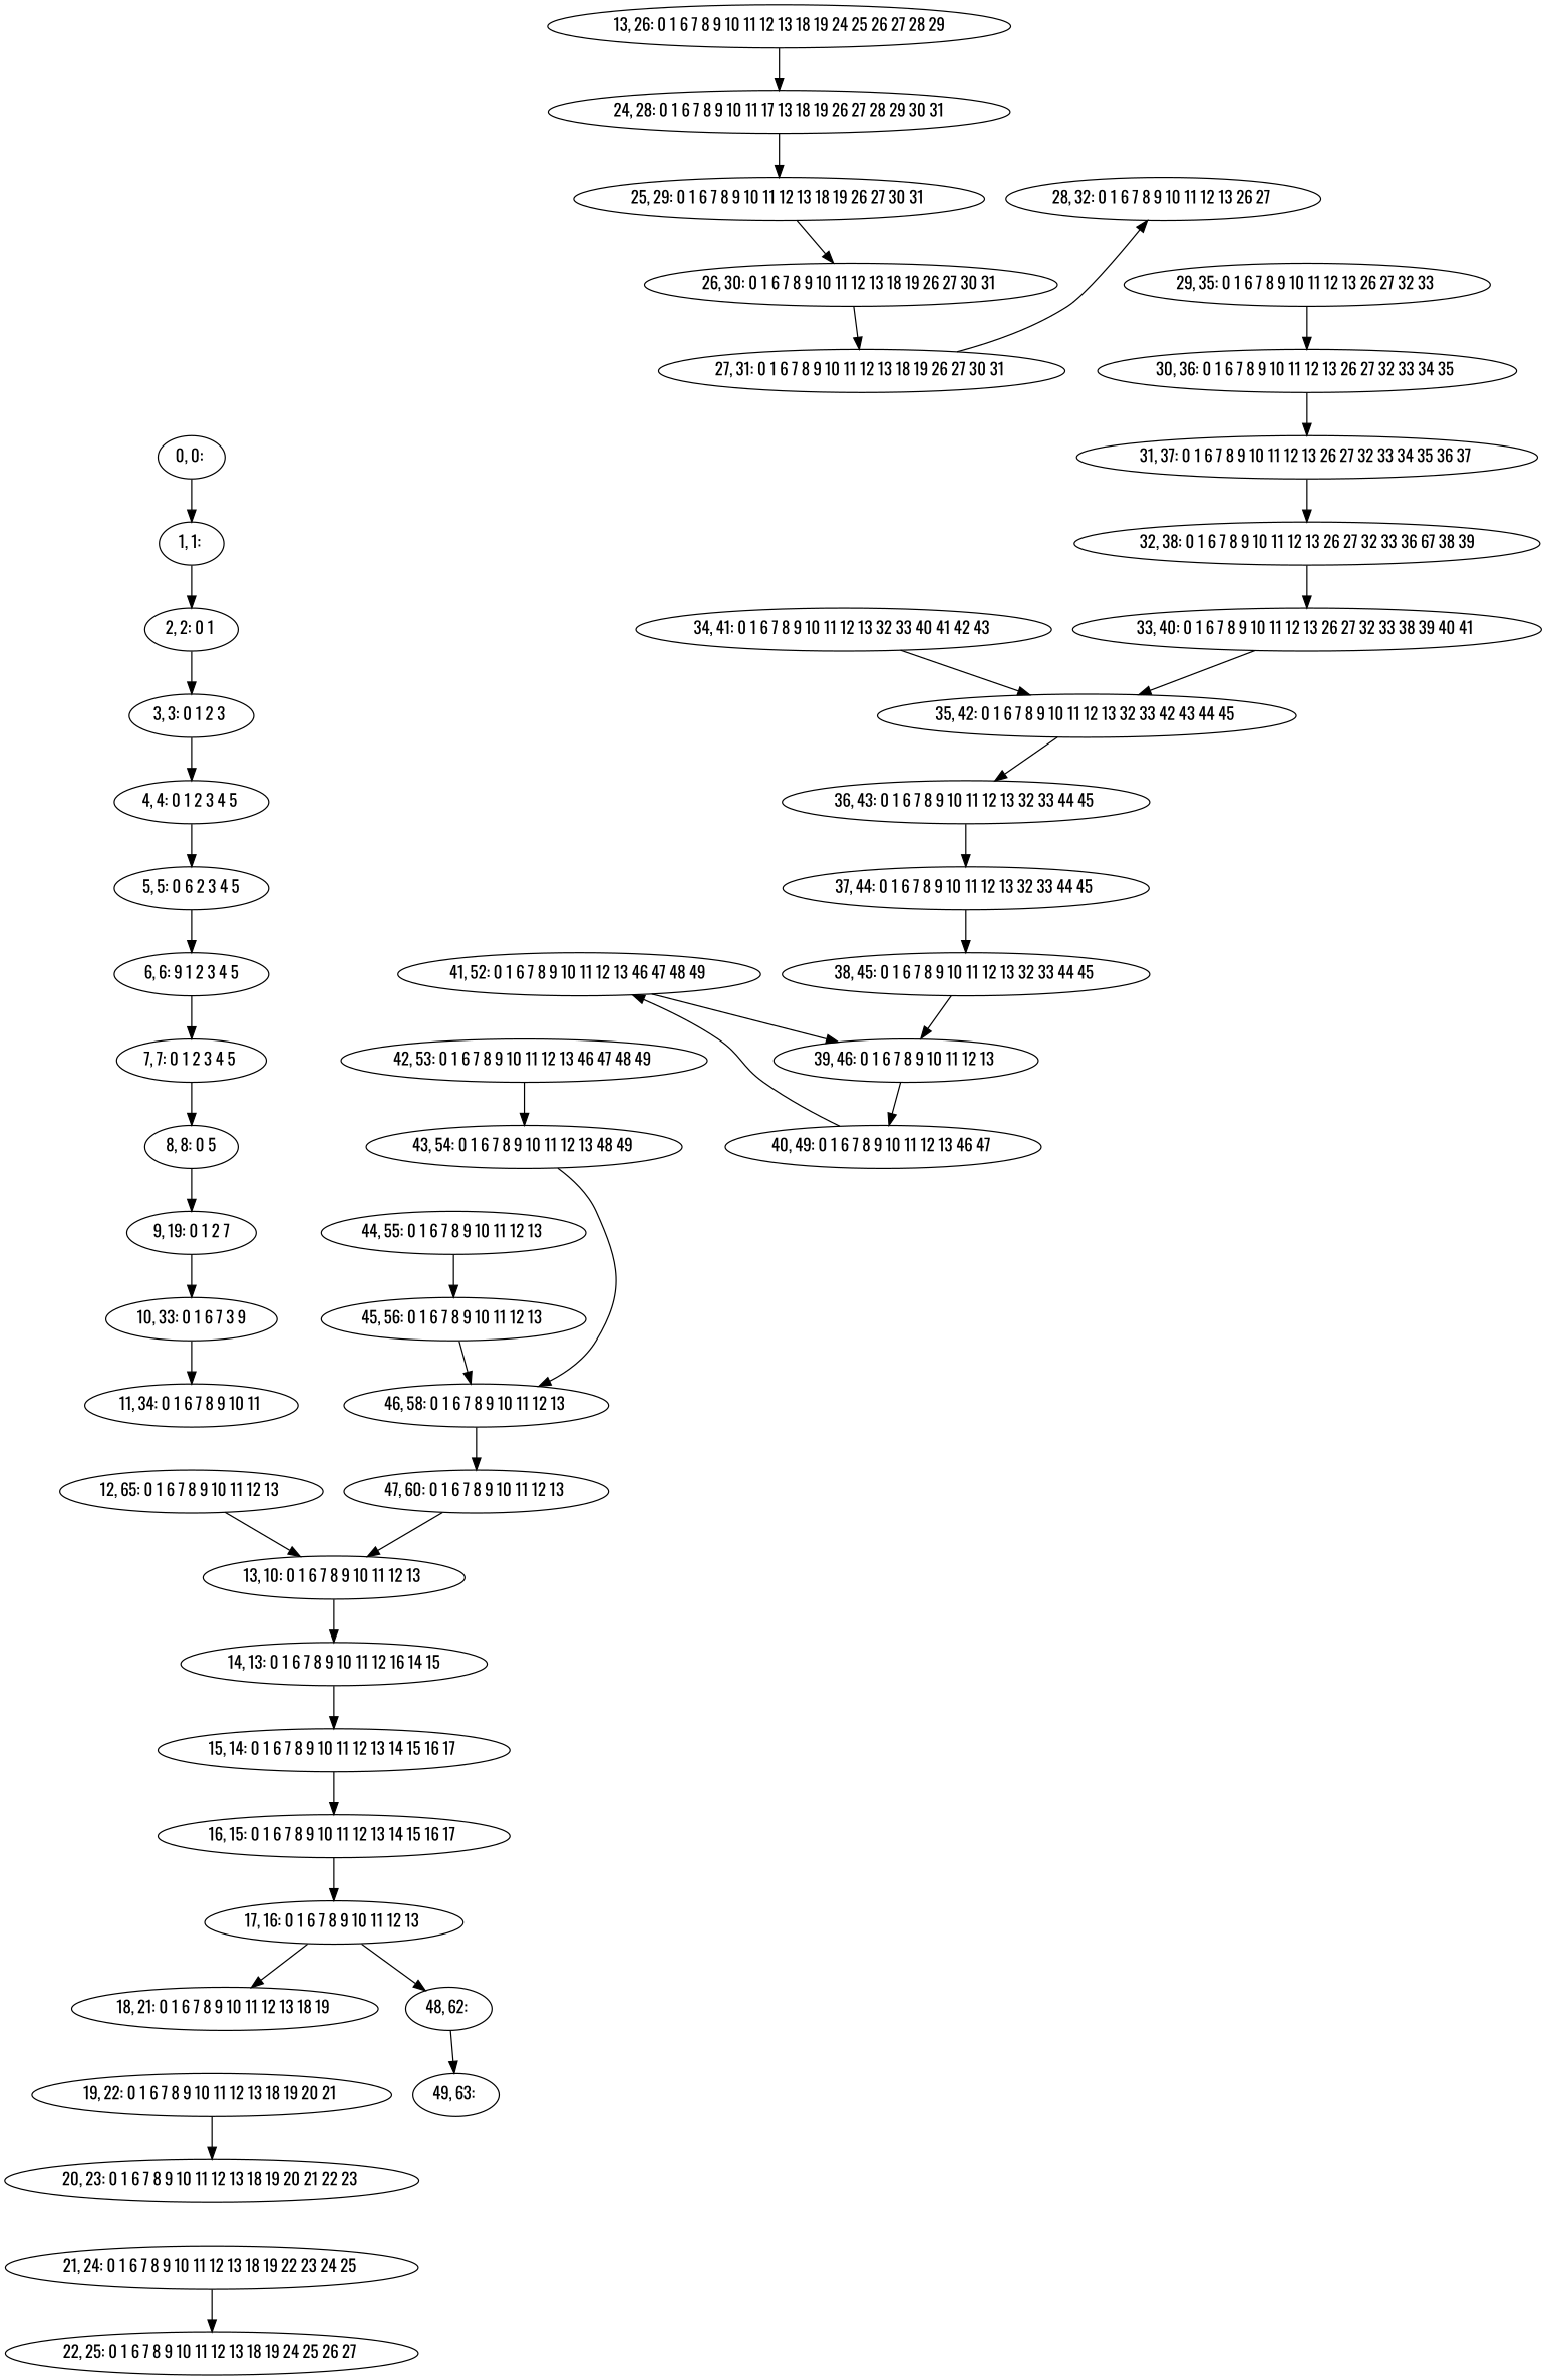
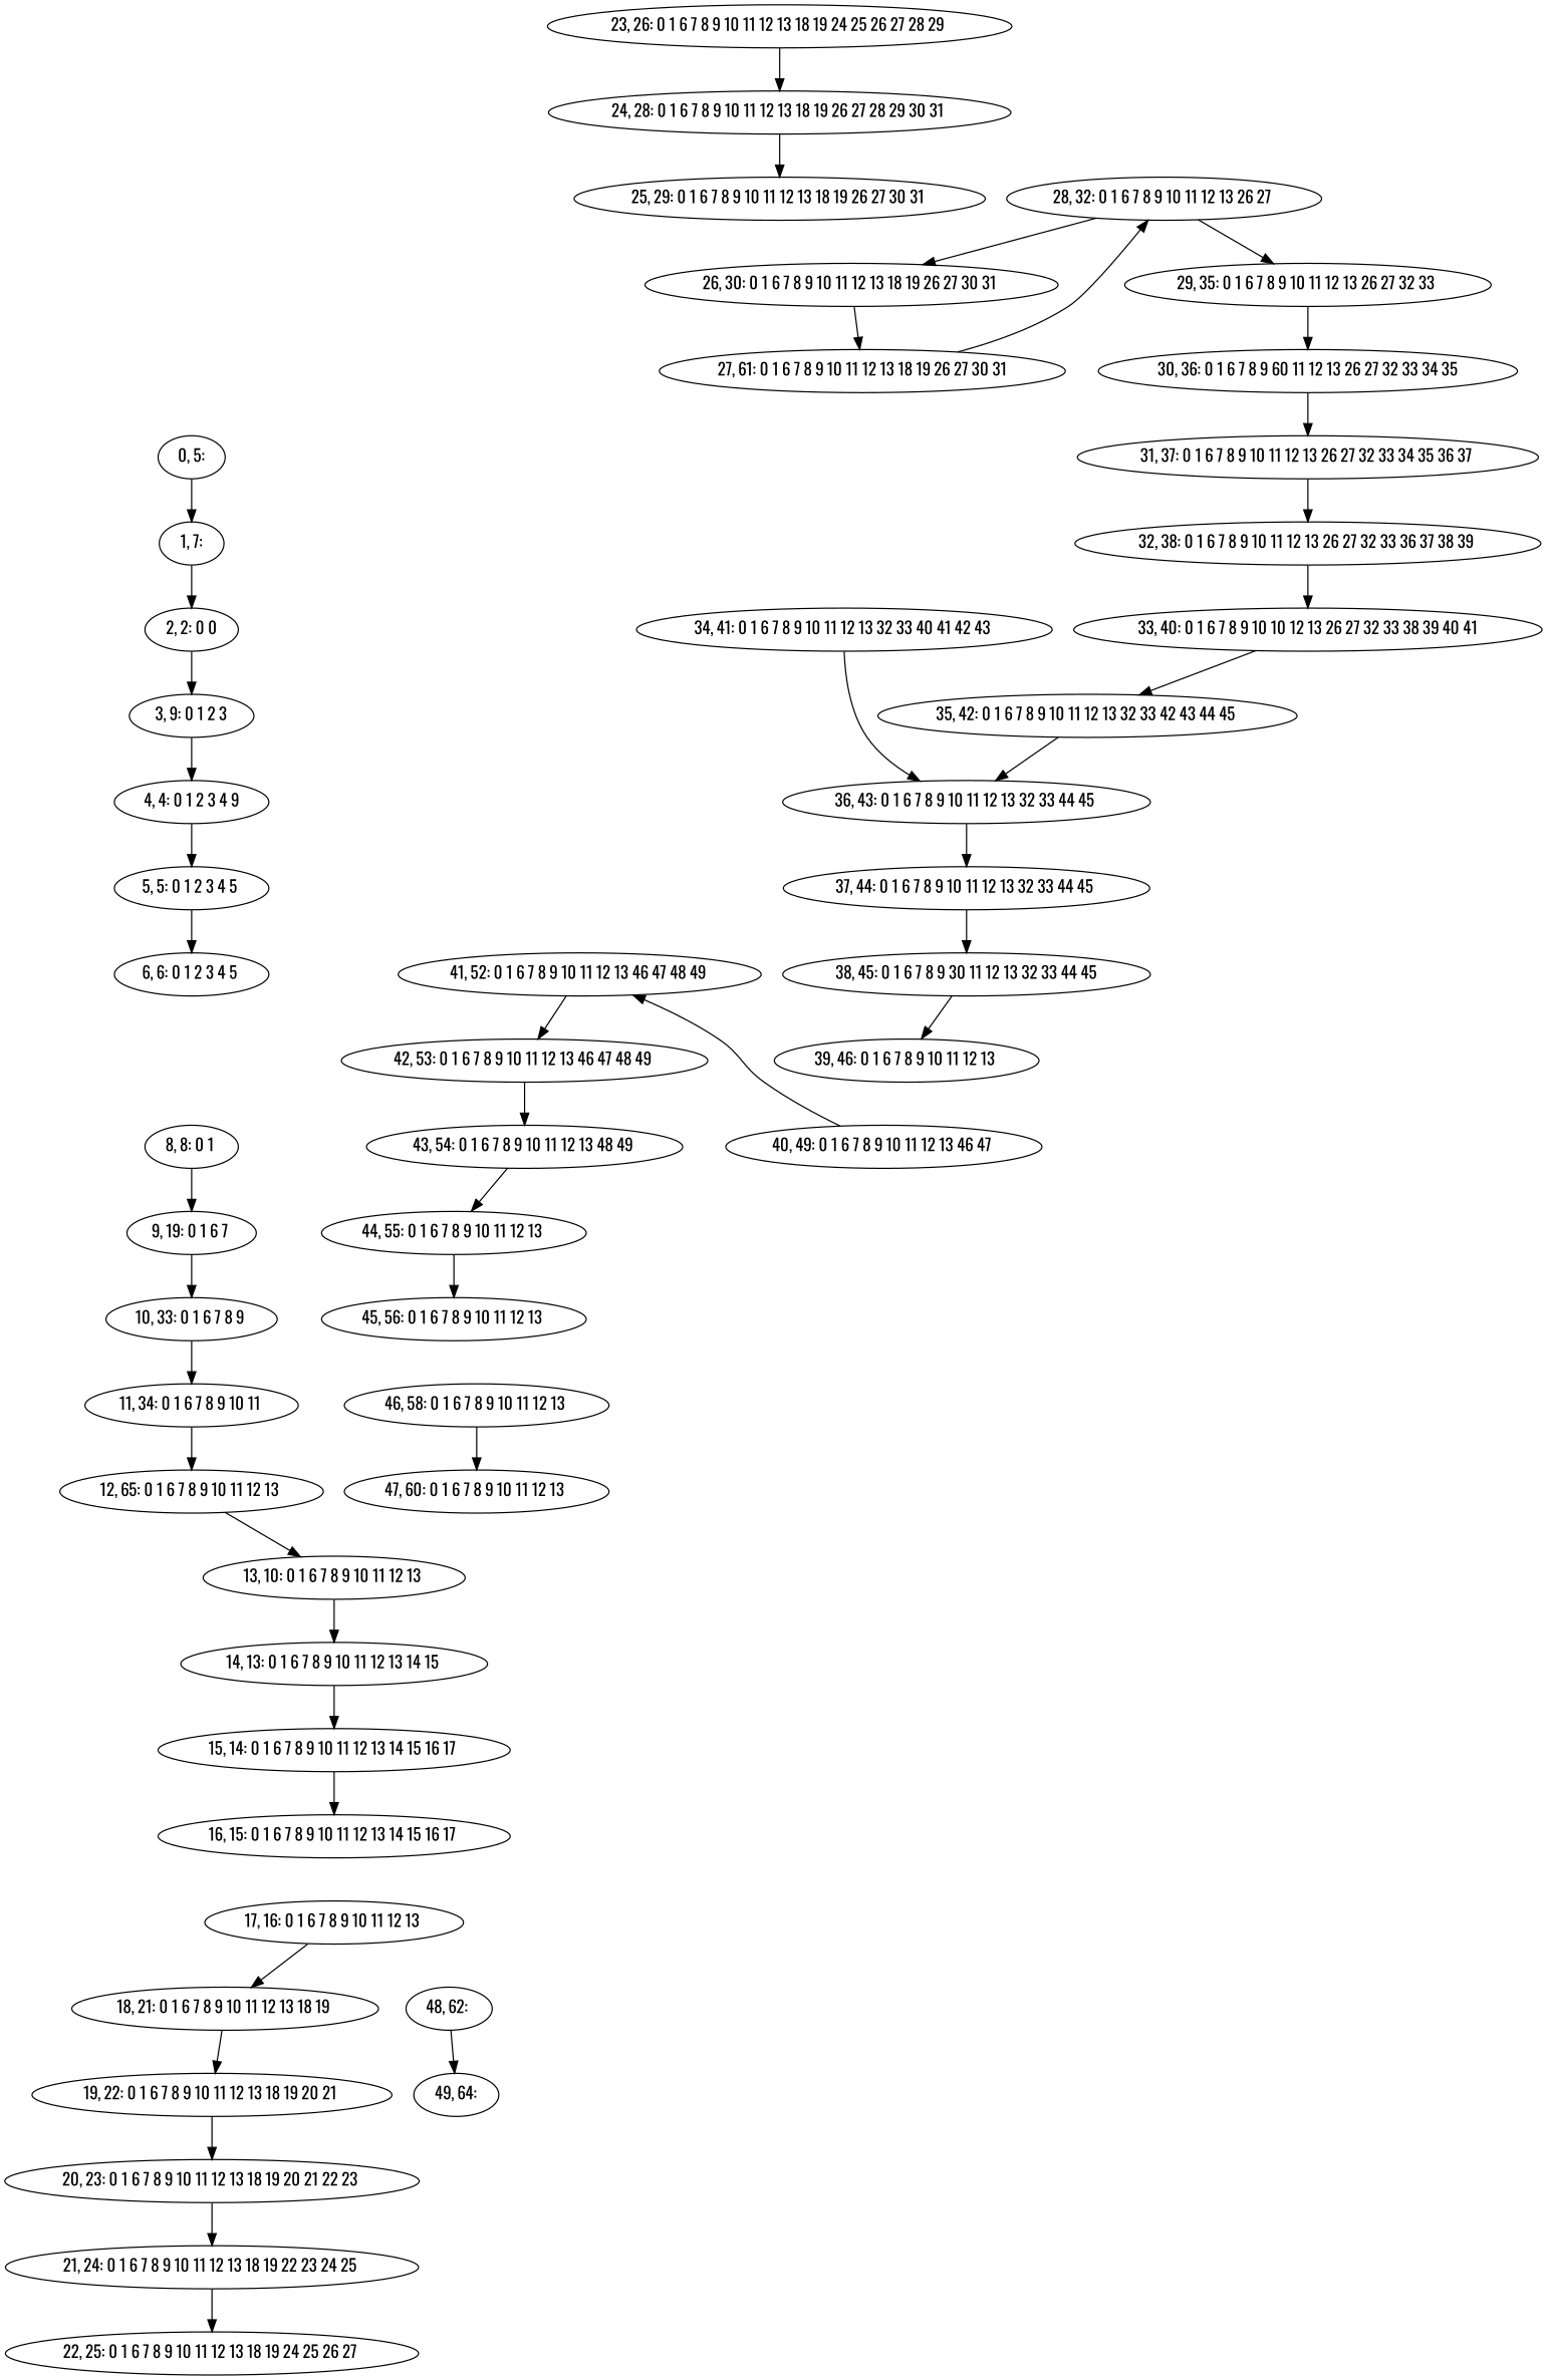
  digraph {
    fontname=Oswald
    node [fontname=Oswald]
    edge [fontname=Oswald]
-   n1 [label="0, 0: "]
-   n2 [label="1, 1: "]
-   n3 [label="2, 2: 0 1 "]
-   n4 [label="3, 3: 0 1 2 3 "]
-   n5 [label="4, 4: 0 1 2 3 4 5 "]
-   n6 [label="5, 5: 0 6 2 3 4 5"]
-   n7 [label="6, 6: 9 1 2 3 4 5"]
-   n8 [label="7, 7: 0 1 2 3 4 5 "]
-   n9 [label="8, 8: 0 5"]
-   n10 [label="9, 19: 0 1 2 7"]
-   n11 [label="10, 33: 0 1 6 7 3 9"]
+   n1 [label="0, 5:"]
+   n2 [label="1, 7:"]
+   n3 [label="2, 2: 0 0"]
+   n4 [label="3, 9: 0 1 2 3"]
+   n5 [label="4, 4: 0 1 2 3 4 9"]
+   n6 [label="5, 5: 0 1 2 3 4 5 "]
+   n7 [label="6, 6: 0 1 2 3 4 5 "]
+   n9 [label="8, 8: 0 1 "]
+   n10 [label="9, 19: 0 1 6 7 "]
+   n11 [label="10, 33: 0 1 6 7 8 9 "]
    n12 [label="11, 34: 0 1 6 7 8 9 10 11 "]
    n13 [label="12, 65: 0 1 6 7 8 9 10 11 12 13 "]
    n14 [label="13, 10: 0 1 6 7 8 9 10 11 12 13 "]
-   n15 [label="14, 13: 0 1 6 7 8 9 10 11 12 16 14 15"]
+   n15 [label="14, 13: 0 1 6 7 8 9 10 11 12 13 14 15 "]
    n16 [label="15, 14: 0 1 6 7 8 9 10 11 12 13 14 15 16 17 "]
    n17 [label="16, 15: 0 1 6 7 8 9 10 11 12 13 14 15 16 17 "]
    n18 [label="17, 16: 0 1 6 7 8 9 10 11 12 13 "]
    n19 [label="18, 21: 0 1 6 7 8 9 10 11 12 13 18 19 "]
    n20 [label="48, 62: "]
    n21 [label="19, 22: 0 1 6 7 8 9 10 11 12 13 18 19 20 21 "]
-   n22 [label="49, 63: "]
+   n22 [label="49, 64:"]
    n23 [label="20, 23: 0 1 6 7 8 9 10 11 12 13 18 19 20 21 22 23 "]
    n24 [label="21, 24: 0 1 6 7 8 9 10 11 12 13 18 19 22 23 24 25 "]
    n25 [label="22, 25: 0 1 6 7 8 9 10 11 12 13 18 19 24 25 26 27 "]
-   n26 [label="13, 26: 0 1 6 7 8 9 10 11 12 13 18 19 24 25 26 27 28 29"]
-   n27 [label="24, 28: 0 1 6 7 8 9 10 11 17 13 18 19 26 27 28 29 30 31"]
+   n26 [label="23, 26: 0 1 6 7 8 9 10 11 12 13 18 19 24 25 26 27 28 29 "]
+   n27 [label="24, 28: 0 1 6 7 8 9 10 11 12 13 18 19 26 27 28 29 30 31 "]
    n28 [label="25, 29: 0 1 6 7 8 9 10 11 12 13 18 19 26 27 30 31 "]
    n29 [label="26, 30: 0 1 6 7 8 9 10 11 12 13 18 19 26 27 30 31 "]
-   n30 [label="27, 31: 0 1 6 7 8 9 10 11 12 13 18 19 26 27 30 31 "]
+   n30 [label="27, 61: 0 1 6 7 8 9 10 11 12 13 18 19 26 27 30 31"]
    n31 [label="28, 32: 0 1 6 7 8 9 10 11 12 13 26 27 "]
    n32 [label="29, 35: 0 1 6 7 8 9 10 11 12 13 26 27 32 33 "]
-   n33 [label="30, 36: 0 1 6 7 8 9 10 11 12 13 26 27 32 33 34 35 "]
+   n33 [label="30, 36: 0 1 6 7 8 9 60 11 12 13 26 27 32 33 34 35"]
    n34 [label="31, 37: 0 1 6 7 8 9 10 11 12 13 26 27 32 33 34 35 36 37 "]
-   n35 [label="32, 38: 0 1 6 7 8 9 10 11 12 13 26 27 32 33 36 67 38 39"]
-   n36 [label="33, 40: 0 1 6 7 8 9 10 11 12 13 26 27 32 33 38 39 40 41 "]
+   n35 [label="32, 38: 0 1 6 7 8 9 10 11 12 13 26 27 32 33 36 37 38 39 "]
+   n36 [label="33, 40: 0 1 6 7 8 9 10 10 12 13 26 27 32 33 38 39 40 41"]
    n37 [label="35, 42: 0 1 6 7 8 9 10 11 12 13 32 33 42 43 44 45 "]
    n38 [label="34, 41: 0 1 6 7 8 9 10 11 12 13 32 33 40 41 42 43 "]
    n39 [label="36, 43: 0 1 6 7 8 9 10 11 12 13 32 33 44 45 "]
    n40 [label="37, 44: 0 1 6 7 8 9 10 11 12 13 32 33 44 45 "]
-   n41 [label="38, 45: 0 1 6 7 8 9 10 11 12 13 32 33 44 45 "]
+   n41 [label="38, 45: 0 1 6 7 8 9 30 11 12 13 32 33 44 45"]
    n42 [label="39, 46: 0 1 6 7 8 9 10 11 12 13 "]
    n43 [label="40, 49: 0 1 6 7 8 9 10 11 12 13 46 47 "]
    n44 [label="41, 52: 0 1 6 7 8 9 10 11 12 13 46 47 48 49 "]
    n45 [label="42, 53: 0 1 6 7 8 9 10 11 12 13 46 47 48 49 "]
    n46 [label="43, 54: 0 1 6 7 8 9 10 11 12 13 48 49 "]
    n47 [label="44, 55: 0 1 6 7 8 9 10 11 12 13 "]
    n48 [label="45, 56: 0 1 6 7 8 9 10 11 12 13 "]
    n49 [label="46, 58: 0 1 6 7 8 9 10 11 12 13 "]
    n50 [label="47, 60: 0 1 6 7 8 9 10 11 12 13 "]
    n1 -> n2
    n2 -> n3
    n3 -> n4
    n4 -> n5
    n5 -> n6
    n6 -> n7
-   n7 -> n8
-   n8 -> n9
    n9 -> n10
    n10 -> n11
    n11 -> n12
+   n12 -> n13
    n13 -> n14
    n14 -> n15
    n15 -> n16
    n16 -> n17
-   n17 -> n18
    n18 -> n19
-   n18 -> n20
+   n19 -> n21
    n20 -> n22
    n21 -> n23
+   n23 -> n24
    n24 -> n25
    n26 -> n27
    n27 -> n28
-   n28 -> n29
+   n31 -> n29
    n29 -> n30
    n30 -> n31
+   n31 -> n32
    n32 -> n33
    n33 -> n34
    n34 -> n35
    n35 -> n36
    n36 -> n37
    n37 -> n39
-   n38 -> n37
+   n38 -> n39
    n39 -> n40
    n40 -> n41
    n41 -> n42
-   n42 -> n43
    n43 -> n44
-   n44 -> n42
+   n44 -> n45
    n45 -> n46
-   n46 -> n49
+   n46 -> n47
    n47 -> n48
-   n48 -> n49
    n49 -> n50
-   n50 -> n14
  }
